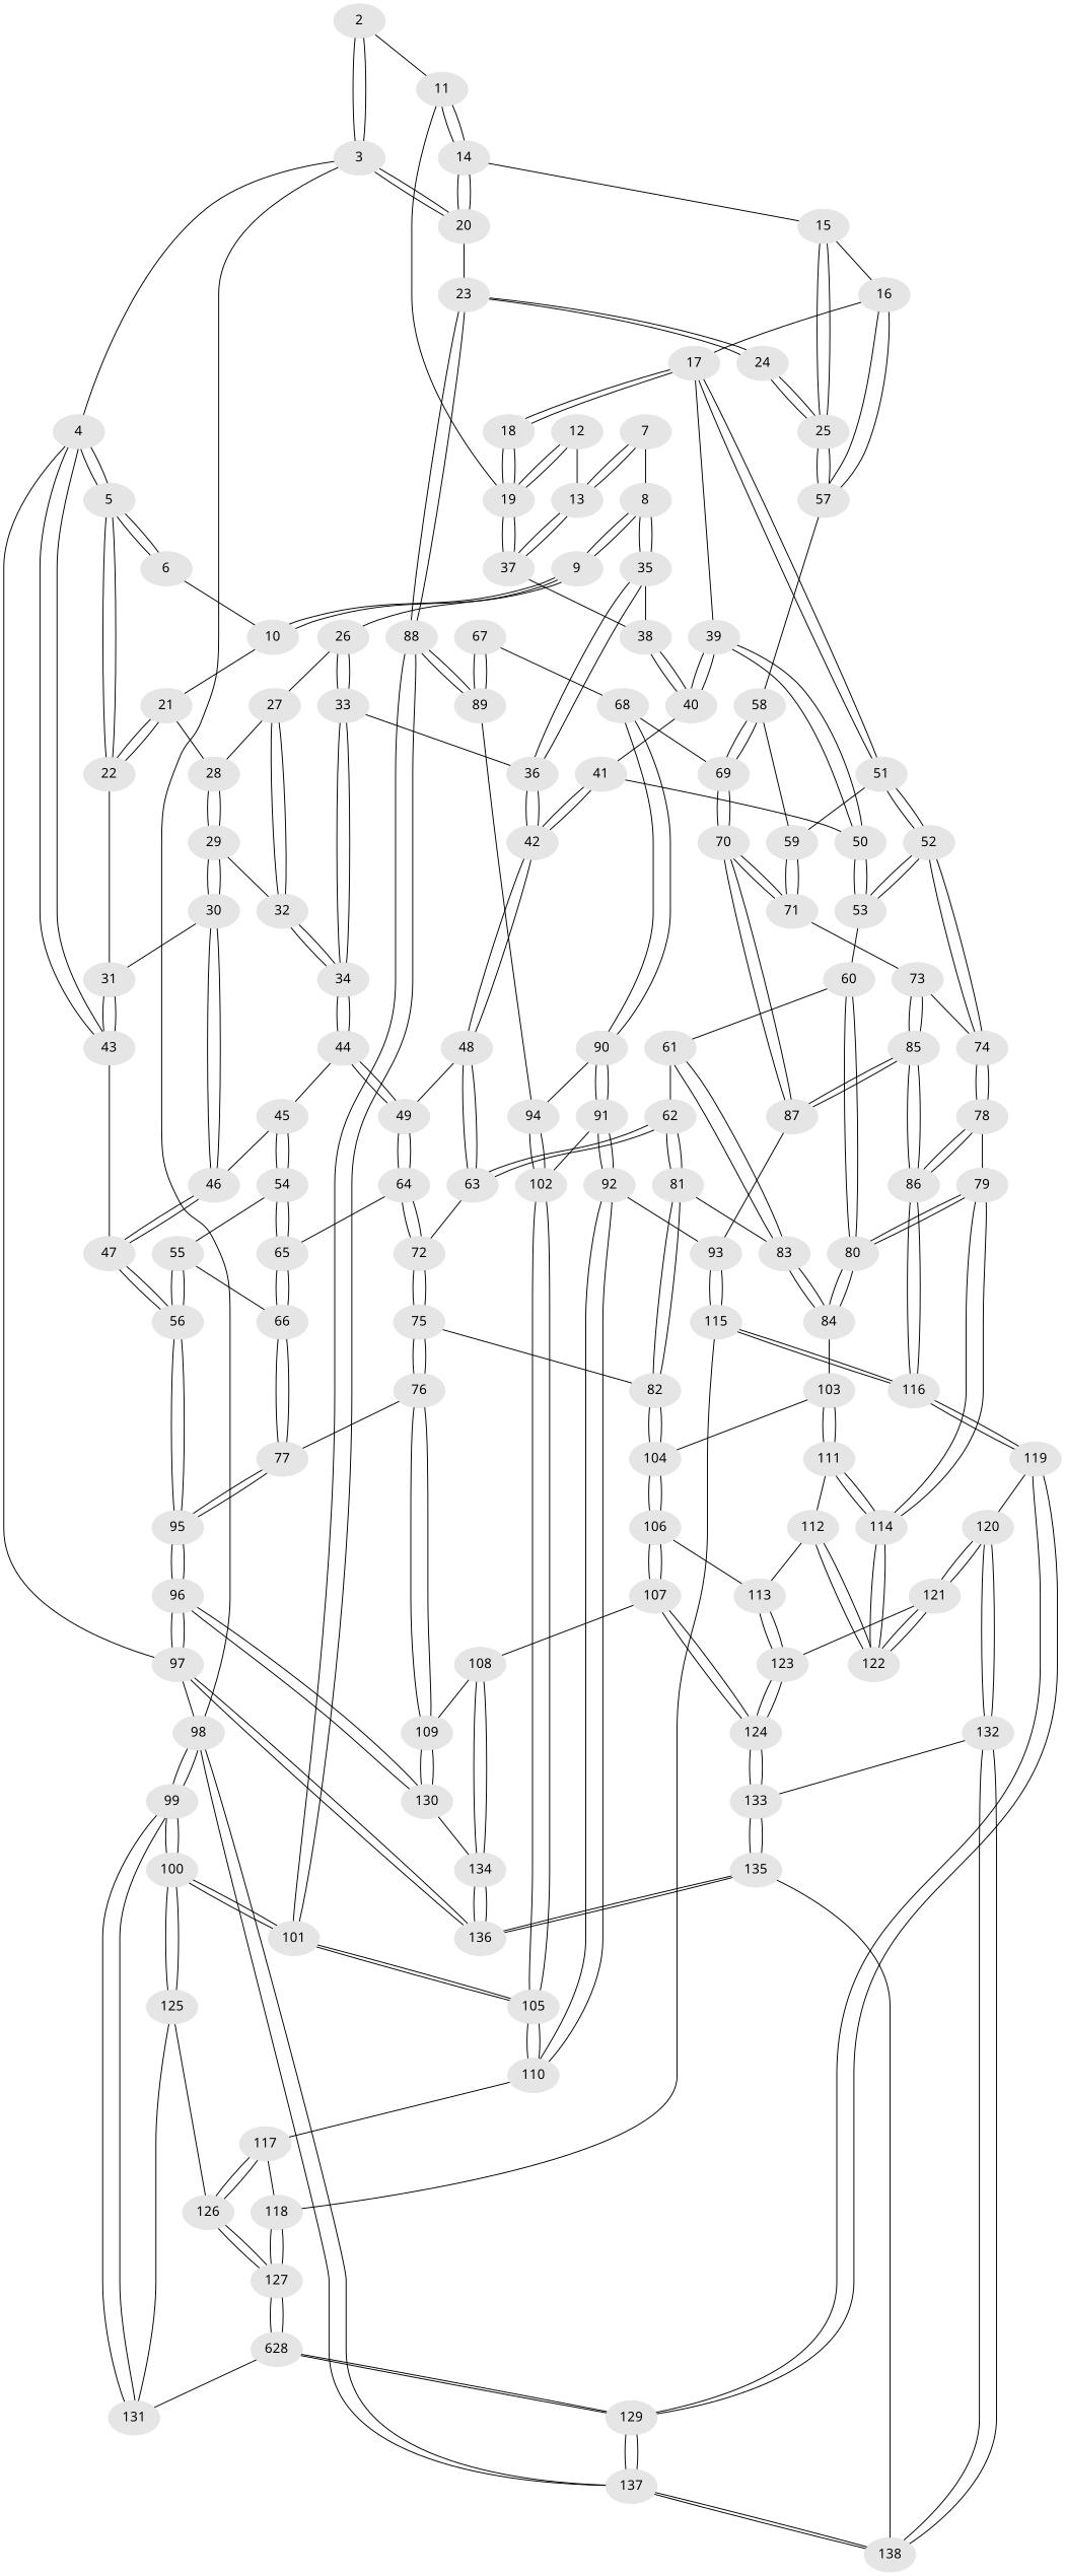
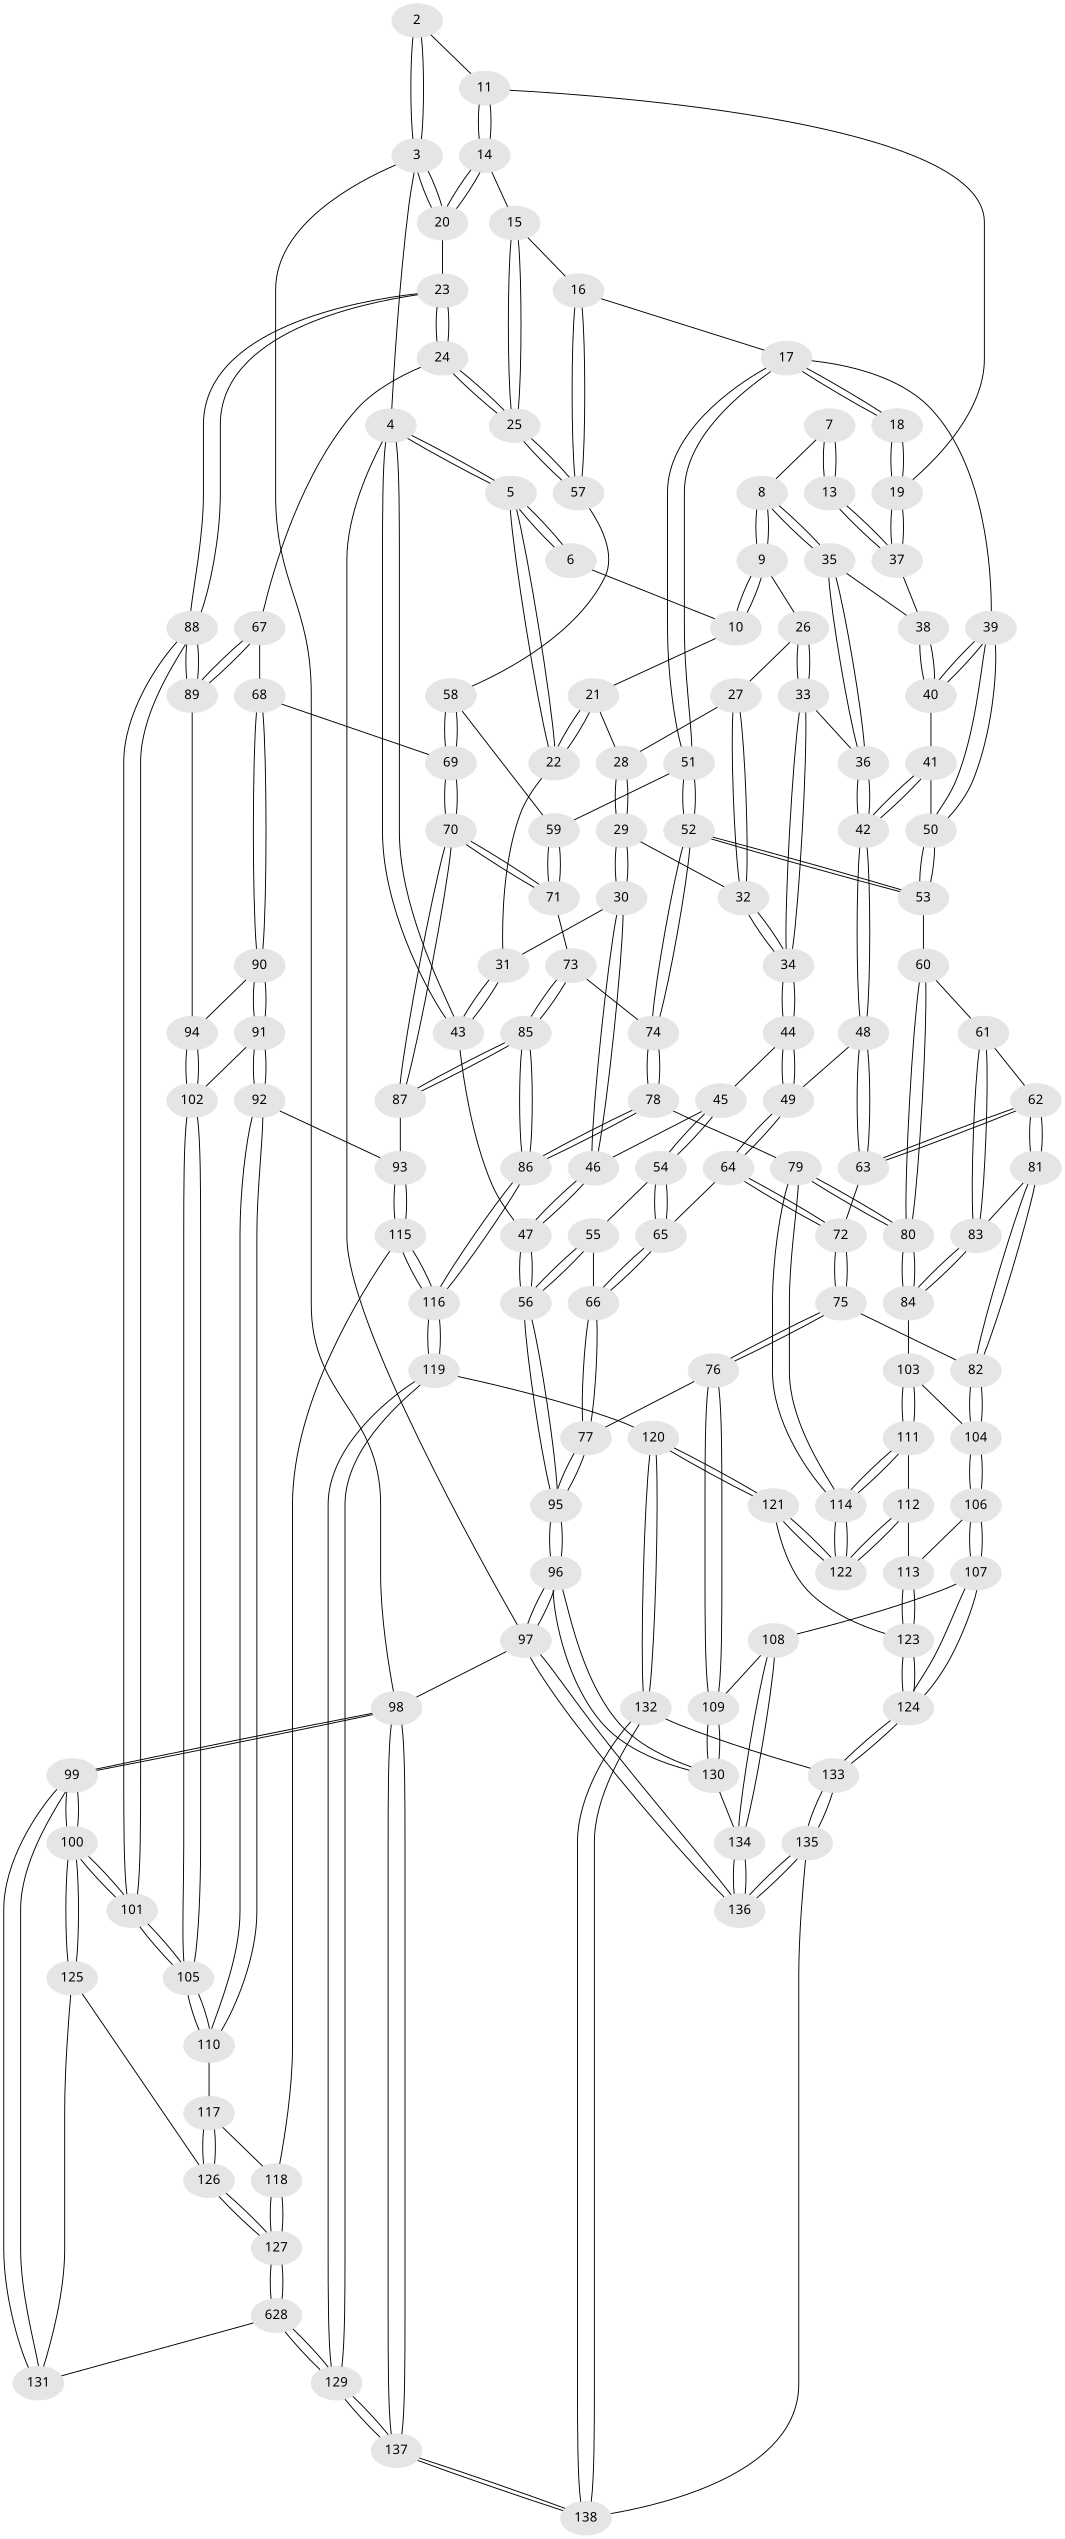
  graph {
    fontname="Noto Sans"
    node [color=gray90 fontname="Noto Sans" style=filled]
    edge [fontname="Noto Sans"]
    2
    3
    11
    7
    8
    13
    4
    20
    98
    14
    19
    5
    43
    97
    23
    99
    137
    6
    22
    47
    136
    10
    31
    21
    9
    35
    37
    26
    36
    38
    27
    33
    28
-   12
    15
    16
    25
    17
    57
    18
    51
    39
    58
    52
    59
    40
    50
    24
    88
    29
    67
    89
    101
    68
    32
    34
    30
    46
    44
    42
    45
    49
    48
    41
    53
    63
    56
    54
    64
    55
    65
    95
    72
    60
    74
    71
    78
    61
    80
    66
    77
    96
    69
    70
    73
    62
    83
    84
    81
    82
    75
    90
    94
    91
    87
    93
    85
    76
    86
    79
    109
    104
    130
    114
    116
    122
    103
    106
    111
    119
    115
    105
    102
    92
    110
    117
    118
    134
    100
    131
    138
    125
    126
    112
    107
    113
    108
    124
    123
    133
    127
    120
    129
    n134 [label=628]
    121
    132
    135
    2 -- 3
    2 -- 3
    2 -- 11
    3 -- 4
    3 -- 20
    3 -- 20
    3 -- 98
    11 -- 14
    11 -- 14
    11 -- 19
    7 -- 8
    7 -- 13
    7 -- 13
    8 -- 9
    8 -- 9
    8 -- 35
    8 -- 35
    13 -- 37
    13 -- 37
    4 -- 5
    4 -- 5
    4 -- 43
    4 -- 43
    4 -- 97
    20 -- 23
    98 -- 99
    98 -- 99
    98 -- 137
    98 -- 137
    14 -- 20
    14 -- 20
    14 -- 15
    19 -- 37
    19 -- 37
    5 -- 6
    5 -- 6
    5 -- 22
    5 -- 22
    43 -- 47
    97 -- 98
    97 -- 136
    97 -- 136
    23 -- 24
    23 -- 24
    23 -- 88
    23 -- 88
    99 -- 100
    99 -- 100
    99 -- 131
    99 -- 131
    137 -- 138
    137 -- 138
    6 -- 10
    22 -- 31
    47 -- 56
    47 -- 56
    10 -- 21
    31 -- 43
    31 -- 43
    21 -- 22
    21 -- 22
    21 -- 28
    9 -- 10
    9 -- 10
    9 -- 26
    35 -- 36
    35 -- 36
    35 -- 38
    37 -- 38
    26 -- 27
    26 -- 33
    26 -- 33
    36 -- 42
    36 -- 42
    38 -- 40
    38 -- 40
    27 -- 28
    27 -- 32
    27 -- 32
    33 -- 36
    33 -- 34
    33 -- 34
    28 -- 29
    28 -- 29
-   12 -- 13
-   12 -- 19
-   12 -- 19
    15 -- 16
    15 -- 25
    15 -- 25
    16 -- 17
    16 -- 57
    16 -- 57
    25 -- 57
    25 -- 57
    17 -- 18
    17 -- 18
    17 -- 51
    17 -- 51
    17 -- 39
    57 -- 58
    18 -- 19
    18 -- 19
    51 -- 52
    51 -- 52
    51 -- 59
    39 -- 40
    39 -- 40
    39 -- 50
    39 -- 50
    58 -- 59
    58 -- 69
    58 -- 69
    52 -- 53
    52 -- 53
    52 -- 74
    52 -- 74
    59 -- 71
    59 -- 71
    40 -- 41
    50 -- 53
    50 -- 53
    24 -- 25
    24 -- 25
+   24 -- 67
    88 -- 89
    88 -- 89
    88 -- 101
    88 -- 101
    29 -- 32
    29 -- 30
    29 -- 30
    67 -- 89
    67 -- 89
    67 -- 68
    89 -- 94
    101 -- 105
    101 -- 105
    68 -- 69
    68 -- 90
    68 -- 90
    32 -- 34
    32 -- 34
    34 -- 44
    34 -- 44
    30 -- 31
    30 -- 46
    30 -- 46
    46 -- 47
    46 -- 47
    44 -- 45
    44 -- 49
    44 -- 49
    42 -- 48
    42 -- 48
    45 -- 46
    45 -- 54
    45 -- 54
    49 -- 64
    49 -- 64
    48 -- 49
    48 -- 63
    48 -- 63
    41 -- 50
    41 -- 42
    41 -- 42
    53 -- 60
    63 -- 72
    56 -- 95
    56 -- 95
    54 -- 55
    54 -- 65
    54 -- 65
    64 -- 65
    64 -- 72
    64 -- 72
    55 -- 56
    55 -- 56
    55 -- 66
    65 -- 66
    65 -- 66
    95 -- 96
    95 -- 96
    72 -- 75
    72 -- 75
    60 -- 61
    60 -- 80
    60 -- 80
    74 -- 78
    74 -- 78
    71 -- 73
    78 -- 86
    78 -- 86
    78 -- 79
    61 -- 62
    61 -- 83
    61 -- 83
    80 -- 84
    80 -- 84
    66 -- 77
    66 -- 77
    77 -- 95
    77 -- 95
    96 -- 97
    96 -- 97
    96 -- 130
    96 -- 130
    69 -- 70
    69 -- 70
    70 -- 71
    70 -- 71
    70 -- 87
    70 -- 87
    73 -- 74
    73 -- 85
    73 -- 85
    62 -- 63
    62 -- 63
    62 -- 81
    62 -- 81
    83 -- 84
    83 -- 84
    84 -- 103
    81 -- 83
    81 -- 82
    81 -- 82
    82 -- 104
    82 -- 104
    75 -- 82
    75 -- 76
    75 -- 76
    90 -- 94
    90 -- 91
    90 -- 91
    94 -- 102
    94 -- 102
    91 -- 102
    91 -- 92
    91 -- 92
    87 -- 93
    93 -- 115
    93 -- 115
    85 -- 87
    85 -- 87
    85 -- 86
    85 -- 86
    76 -- 77
    76 -- 109
    76 -- 109
    86 -- 116
    86 -- 116
    79 -- 80
    79 -- 80
    79 -- 114
    79 -- 114
    109 -- 130
    109 -- 130
    104 -- 106
    104 -- 106
    130 -- 134
    114 -- 122
    114 -- 122
    116 -- 119
    116 -- 119
    103 -- 104
    103 -- 111
    103 -- 111
    106 -- 107
    106 -- 107
    106 -- 113
    111 -- 114
    111 -- 114
    111 -- 112
    119 -- 120
    119 -- 129
    119 -- 129
    115 -- 116
    115 -- 116
    115 -- 118
    105 -- 110
    105 -- 110
    102 -- 105
    102 -- 105
    92 -- 93
    92 -- 110
    92 -- 110
    110 -- 117
    117 -- 118
    117 -- 126
    117 -- 126
    118 -- 127
    118 -- 127
    134 -- 136
    134 -- 136
    100 -- 101
    100 -- 101
    100 -- 125
    100 -- 125
    125 -- 131
    125 -- 126
    126 -- 127
    126 -- 127
    112 -- 122
    112 -- 122
    112 -- 113
    107 -- 108
    107 -- 124
    107 -- 124
    113 -- 123
    113 -- 123
    108 -- 109
    108 -- 134
    108 -- 134
    124 -- 133
    124 -- 133
    123 -- 124
    123 -- 124
    133 -- 135
    133 -- 135
    127 -- n134
    127 -- n134
    120 -- 121
    120 -- 121
    120 -- 132
    120 -- 132
    129 -- 137
    129 -- 137
    n134 -- 131
    n134 -- 129
    n134 -- 129
    121 -- 122
    121 -- 122
    121 -- 123
    132 -- 138
    132 -- 138
    132 -- 133
    135 -- 136
    135 -- 136
    135 -- 138
  }
